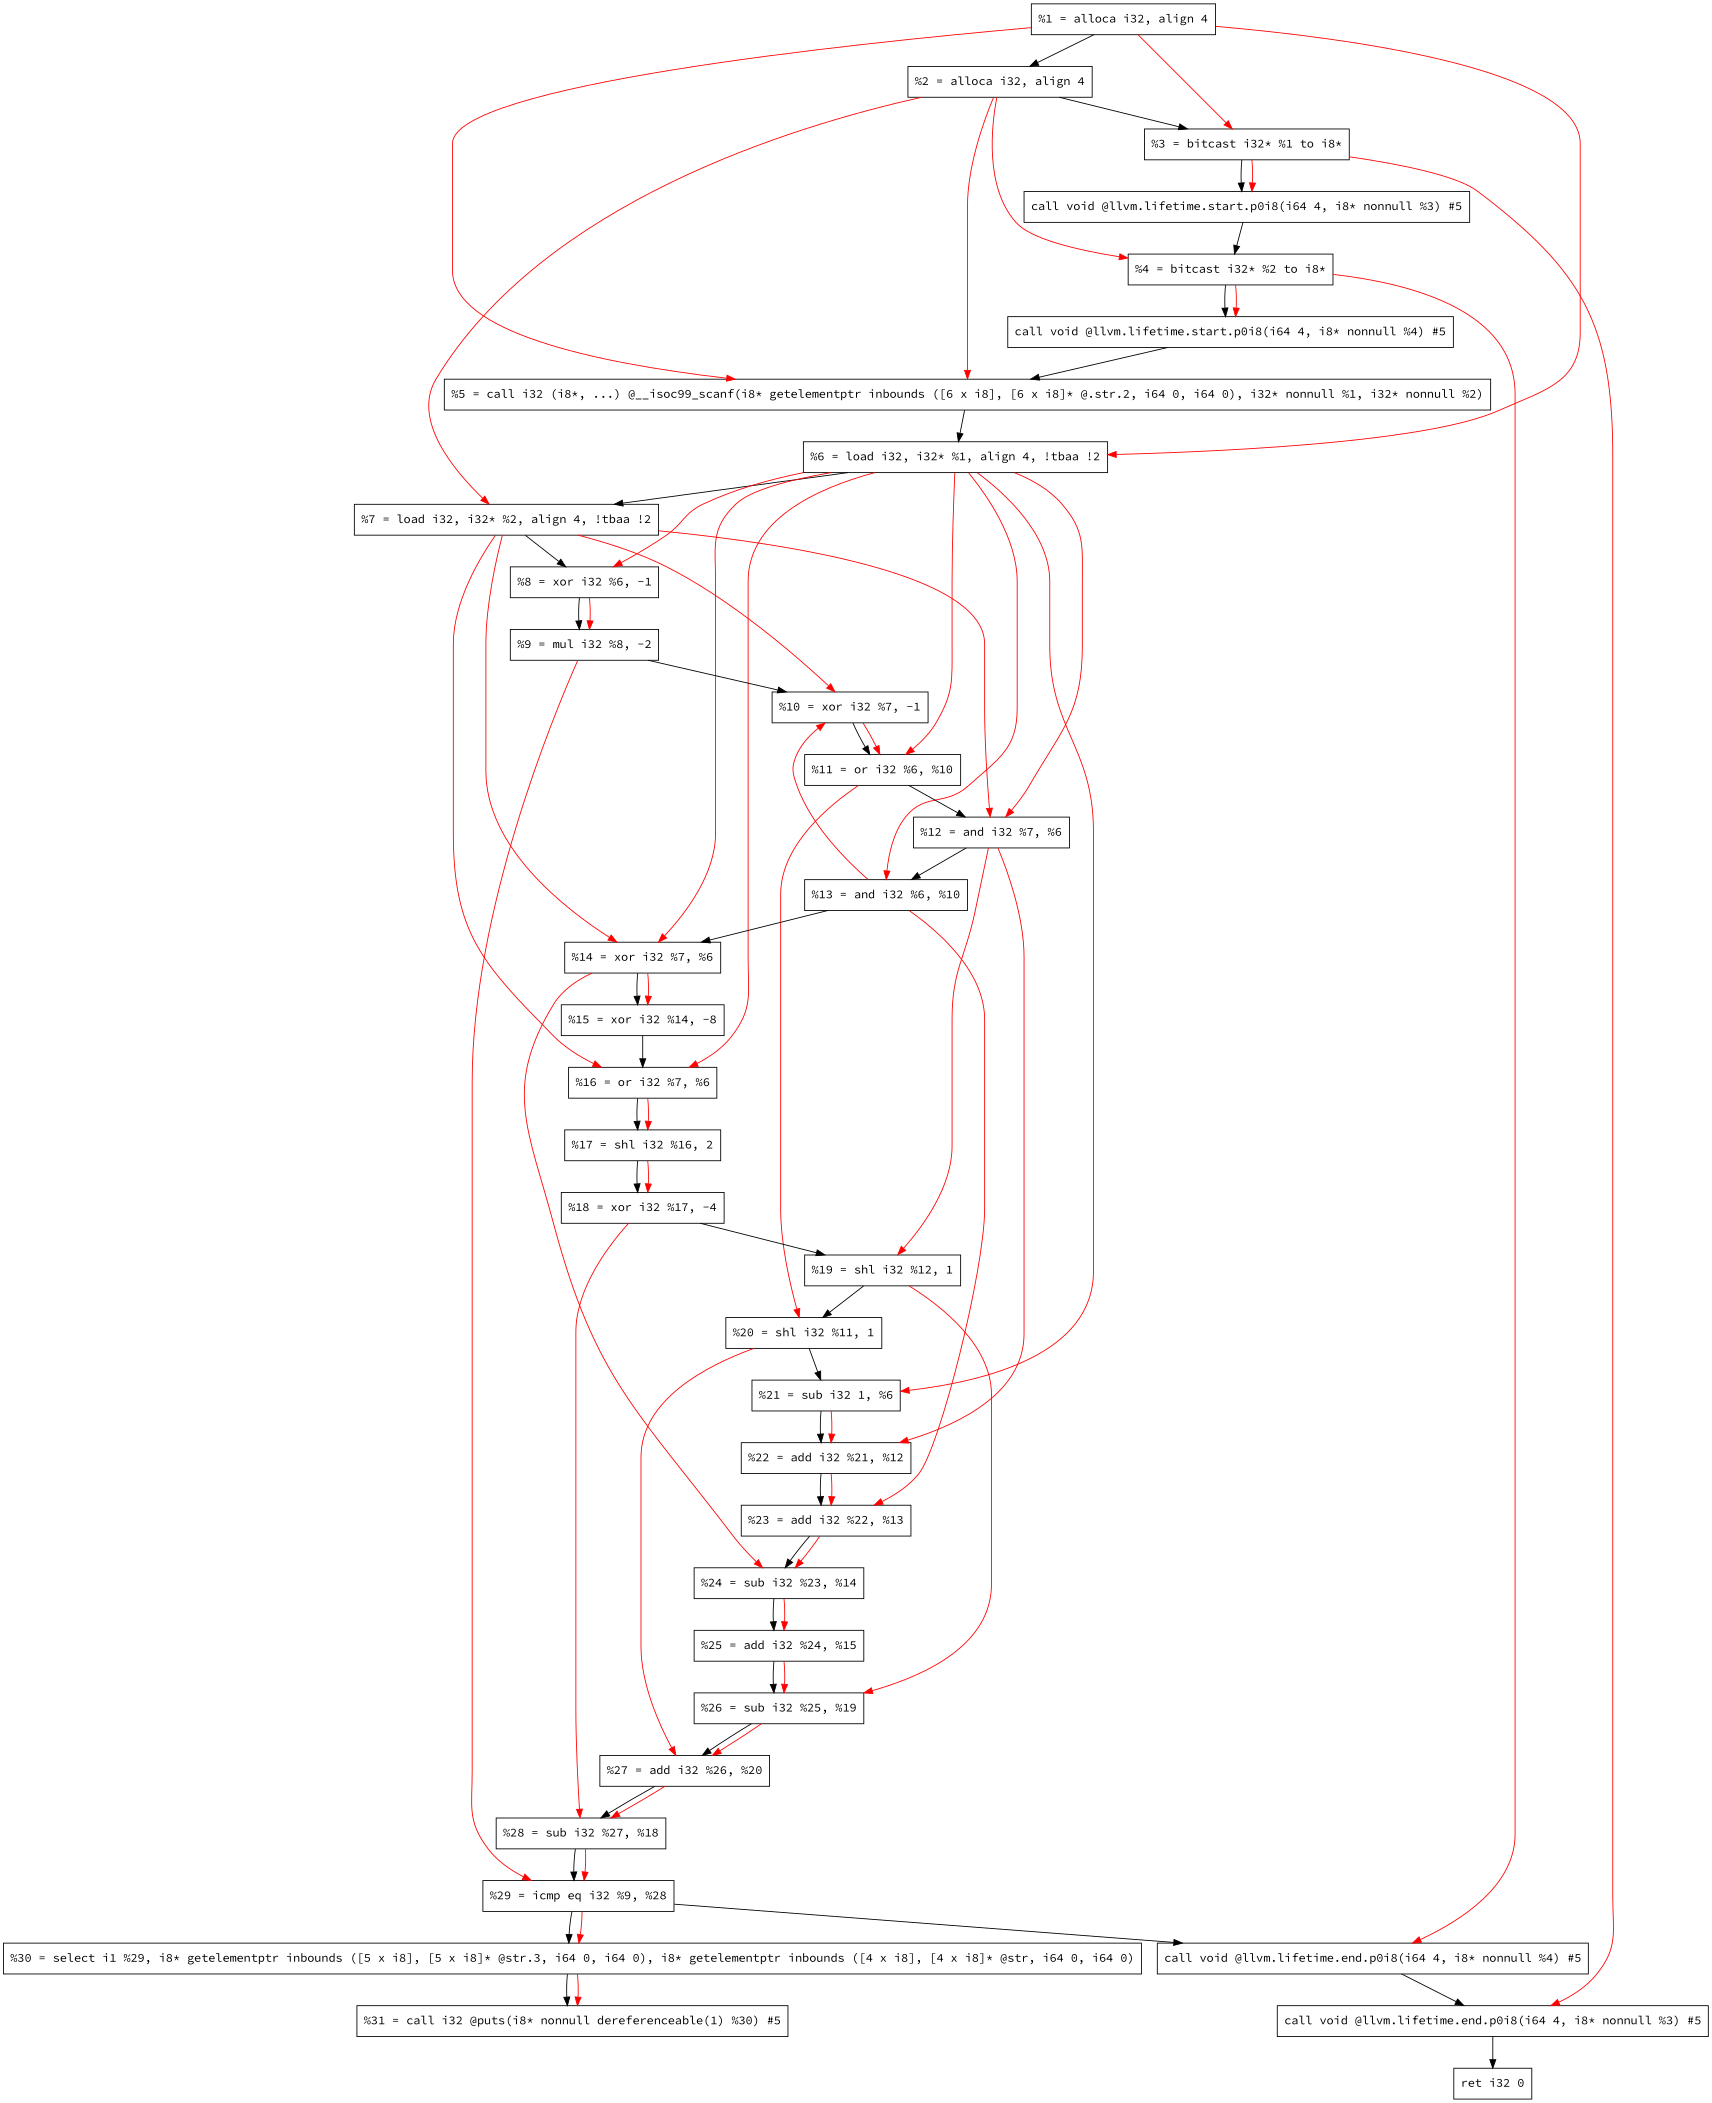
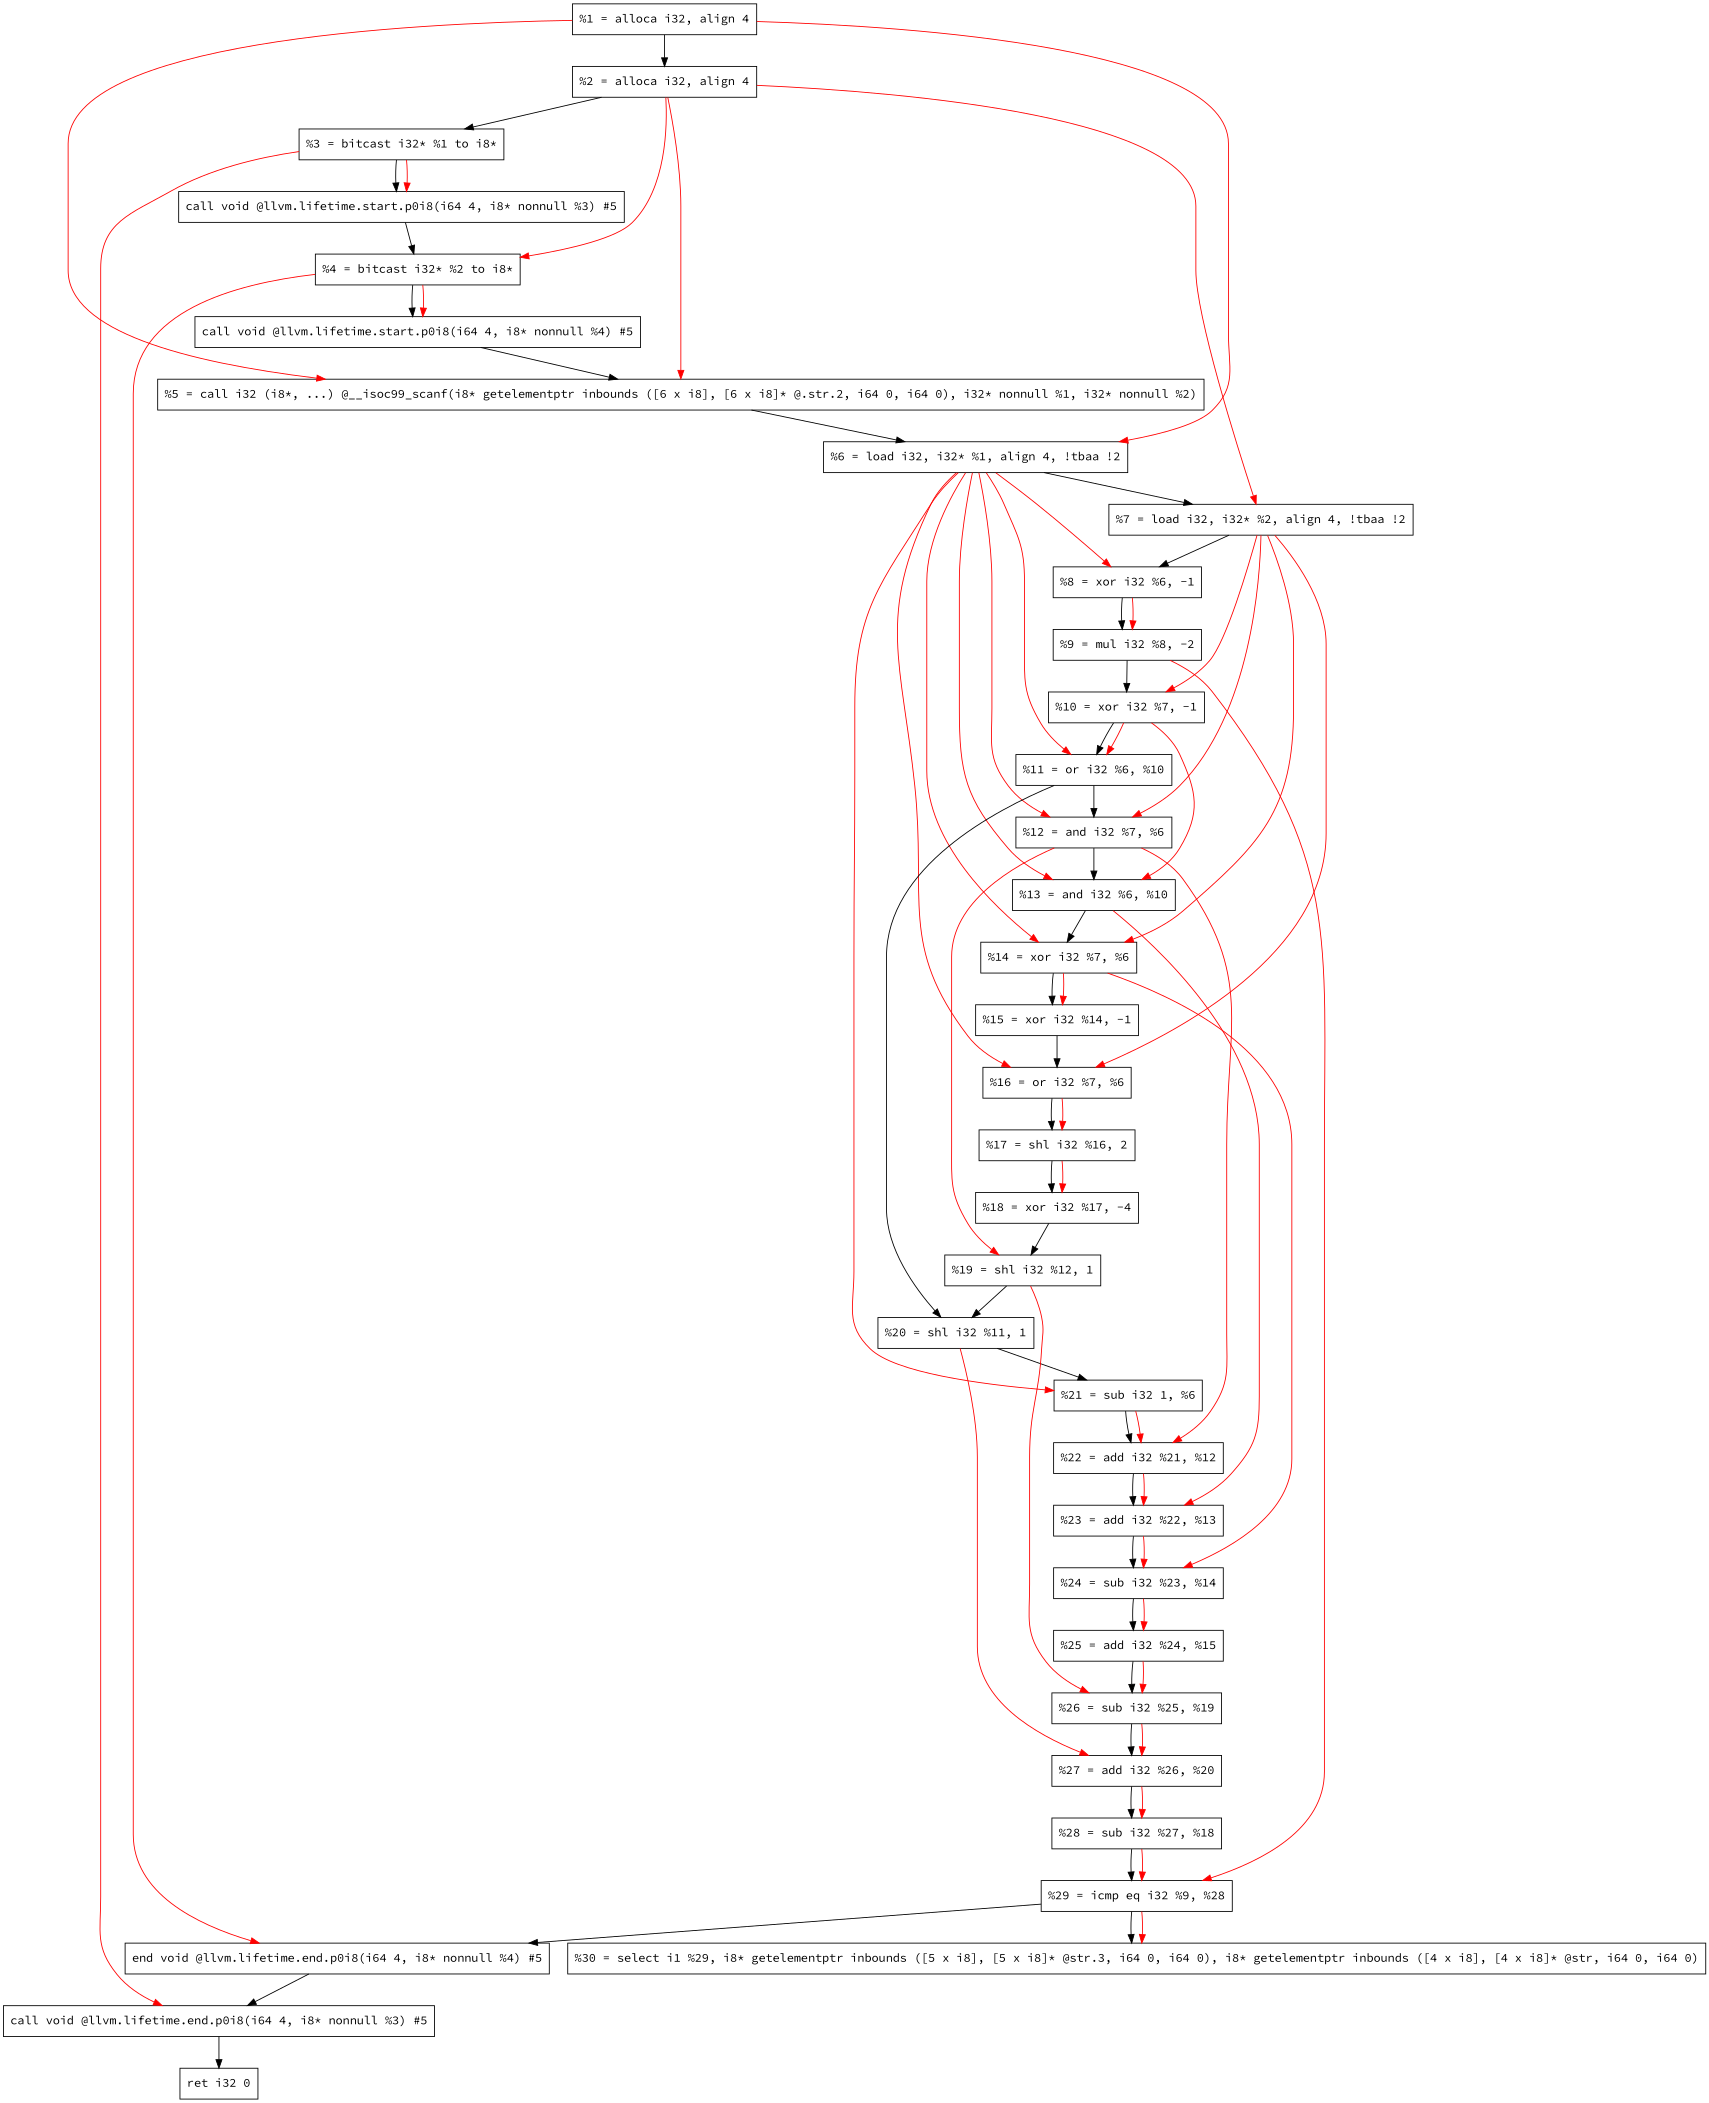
  digraph {
    fontname="Source Code Pro"
    node [fontname="Source Code Pro" shape=record]
    edge [fontname="Source Code Pro" color=red]
    n1 [label="  %1 = alloca i32, align 4"]
    n2 [label="  %2 = alloca i32, align 4"]
    n3 [label="  %3 = bitcast i32* %1 to i8*"]
    n4 [label="  %5 = call i32 (i8*, ...) @__isoc99_scanf(i8* getelementptr inbounds ([6 x i8], [6 x i8]* @.str.2, i64 0, i64 0), i32* nonnull %1, i32* nonnull %2)"]
    n5 [label="  %6 = load i32, i32* %1, align 4, !tbaa !2"]
    n6 [label="  %4 = bitcast i32* %2 to i8*"]
    n7 [label="  %7 = load i32, i32* %2, align 4, !tbaa !2"]
    n8 [label="  call void @llvm.lifetime.start.p0i8(i64 4, i8* nonnull %3) #5"]
    n9 [label="  call void @llvm.lifetime.end.p0i8(i64 4, i8* nonnull %3) #5"]
    n10 [label="  %8 = xor i32 %6, -1"]
    n11 [label="  %11 = or i32 %6, %10"]
    n12 [label="  %12 = and i32 %7, %6"]
    n13 [label="  %13 = and i32 %6, %10"]
    n14 [label="  %14 = xor i32 %7, %6"]
    n15 [label="  %16 = or i32 %7, %6"]
    n16 [label="  %21 = sub i32 1, %6"]
    n17 [label="  call void @llvm.lifetime.start.p0i8(i64 4, i8* nonnull %4) #5"]
-   n18 [label="  call void @llvm.lifetime.end.p0i8(i64 4, i8* nonnull %4) #5"]
+   n18 [label="end void @llvm.lifetime.end.p0i8(i64 4, i8* nonnull %4) #5"]
    n19 [label="  %10 = xor i32 %7, -1"]
    n20 [label="  ret i32 0"]
    n21 [label="  %9 = mul i32 %8, -2"]
    n22 [label="  %20 = shl i32 %11, 1"]
    n23 [label="  %19 = shl i32 %12, 1"]
    n24 [label="  %22 = add i32 %21, %12"]
    n25 [label="  %23 = add i32 %22, %13"]
-   n26 [label="%15 = xor i32 %14, -8"]
+   n26 [label="  %15 = xor i32 %14, -1"]
    n27 [label="  %24 = sub i32 %23, %14"]
    n28 [label="  %17 = shl i32 %16, 2"]
    n29 [label="  %29 = icmp eq i32 %9, %28"]
    n30 [label="  %30 = select i1 %29, i8* getelementptr inbounds ([5 x i8], [5 x i8]* @str.3, i64 0, i64 0), i8* getelementptr inbounds ([4 x i8], [4 x i8]* @str, i64 0, i64 0)"]
    n31 [label="  %27 = add i32 %26, %20"]
    n32 [label="  %26 = sub i32 %25, %19"]
    n33 [label="  %25 = add i32 %24, %15"]
    n34 [label="  %18 = xor i32 %17, -4"]
    n35 [label="  %28 = sub i32 %27, %18"]
-   n36 [label="  %31 = call i32 @puts(i8* nonnull dereferenceable(1) %30) #5"]
    n1 -> n2 [color=""]
-   n1 -> n3
    n1 -> n4
    n1 -> n5
    n2 -> n3 [color=""]
    n2 -> n4
    n2 -> n6
    n2 -> n7
    n3 -> n8 [color=""]
    n3 -> n8
    n3 -> n9
    n4 -> n5 [color=""]
    n5 -> n7 [color=""]
    n5 -> n10
    n5 -> n11
    n5 -> n12
    n5 -> n13
    n5 -> n14
    n5 -> n15
    n5 -> n16
    n6 -> n17 [color=""]
    n6 -> n17
    n6 -> n18
    n7 -> n10 [color=""]
    n7 -> n12
    n7 -> n14
    n7 -> n15
    n7 -> n19
    n8 -> n6 [color=""]
    n9 -> n20 [color=""]
    n10 -> n21 [color=""]
    n10 -> n21
    n11 -> n12 [color=""]
-   n11 -> n22
+   n11 -> n22 [color=black]
    n12 -> n13 [color=""]
    n12 -> n23
    n12 -> n24
    n13 -> n14 [color=""]
    n13 -> n25
    n14 -> n26 [color=""]
    n14 -> n26
    n14 -> n27
    n15 -> n28 [color=""]
    n15 -> n28
    n16 -> n24 [color=""]
    n16 -> n24
    n17 -> n4 [color=""]
    n18 -> n9 [color=""]
    n19 -> n11 [color=""]
    n19 -> n11
-   n13 -> n19
+   n19 -> n13
    n21 -> n19 [color=""]
    n21 -> n29
    n22 -> n16 [color=""]
    n22 -> n31
    n23 -> n22 [color=""]
    n23 -> n32
    n24 -> n25 [color=""]
    n24 -> n25
    n25 -> n27 [color=""]
    n25 -> n27
    n26 -> n15 [color=""]
    n27 -> n33 [color=""]
    n27 -> n33
    n28 -> n34 [color=""]
    n28 -> n34
    n29 -> n18 [color=""]
    n29 -> n30 [color=""]
    n29 -> n30
-   n30 -> n36 [color=""]
-   n30 -> n36
    n31 -> n35 [color=""]
    n31 -> n35
    n32 -> n31 [color=""]
    n32 -> n31
    n33 -> n32 [color=""]
    n33 -> n32
    n34 -> n23 [color=""]
-   n34 -> n35
    n35 -> n29 [color=""]
    n35 -> n29
  }
